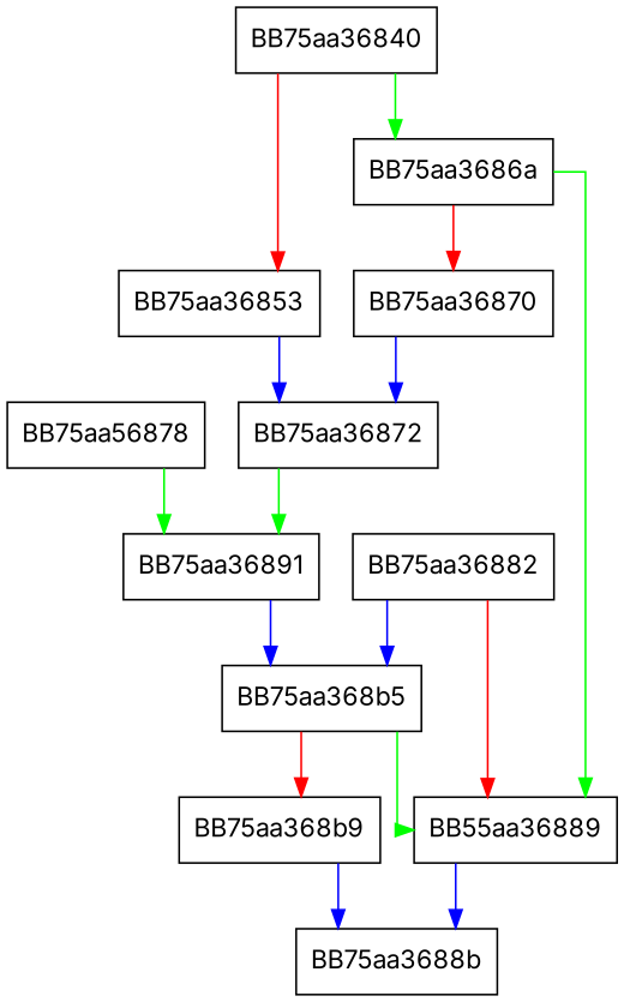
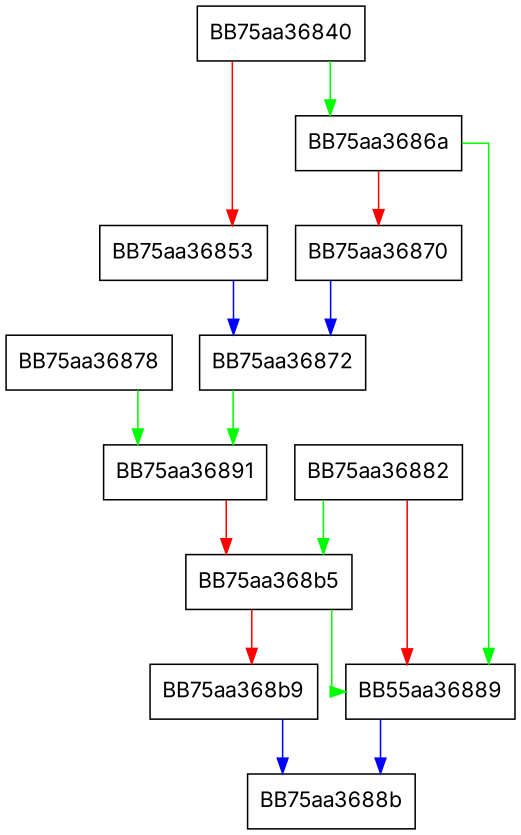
  digraph {
    fontname=Inter
    splines=ortho
    node [fontname=Inter shape=box]
    edge [color=green fontname=Inter]
    BB75aa36840
    BB75aa3686a
    BB75aa36853
    n4 [label=BB55aa36889]
    BB75aa36870
    BB75aa36872
    BB75aa3688b
    BB75aa36891
    BB75aa368b5
-   BB75aa36878 [label=BB75aa56878]
+   BB75aa36878
    BB75aa368b9
    BB75aa36882
    BB75aa36840 -> BB75aa3686a
    BB75aa36840 -> BB75aa36853 [color=red]
    BB75aa3686a -> n4
    BB75aa3686a -> BB75aa36870 [color=red]
    BB75aa36853 -> BB75aa36872 [color=blue]
    n4 -> BB75aa3688b [color=blue]
    BB75aa36870 -> BB75aa36872 [color=blue]
    BB75aa36872 -> BB75aa36891
-   BB75aa36891 -> BB75aa368b5 [color=blue]
+   BB75aa36891 -> BB75aa368b5 [color=red]
    BB75aa368b5 -> n4
    BB75aa368b5 -> BB75aa368b9 [color=red]
    BB75aa36878 -> BB75aa36891
    BB75aa368b9 -> BB75aa3688b [color=blue]
    BB75aa36882 -> n4 [color=red]
-   BB75aa36882 -> BB75aa368b5 [color=blue]
+   BB75aa36882 -> BB75aa368b5
  }
